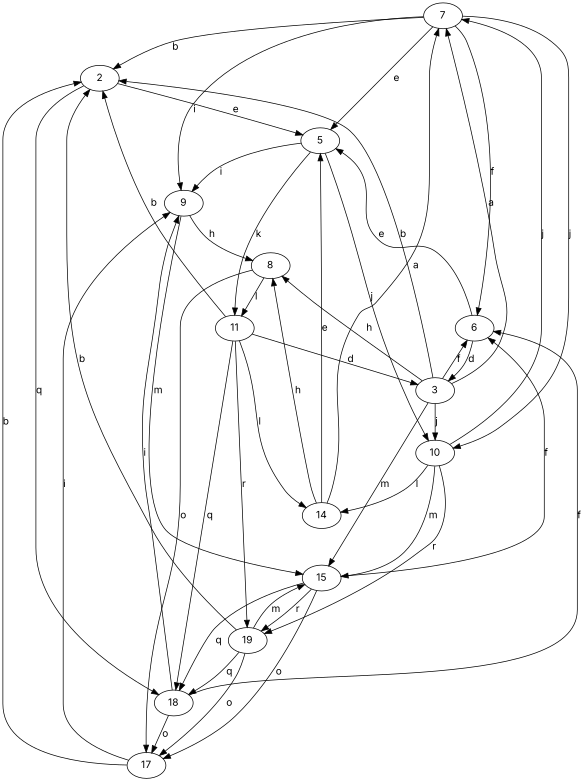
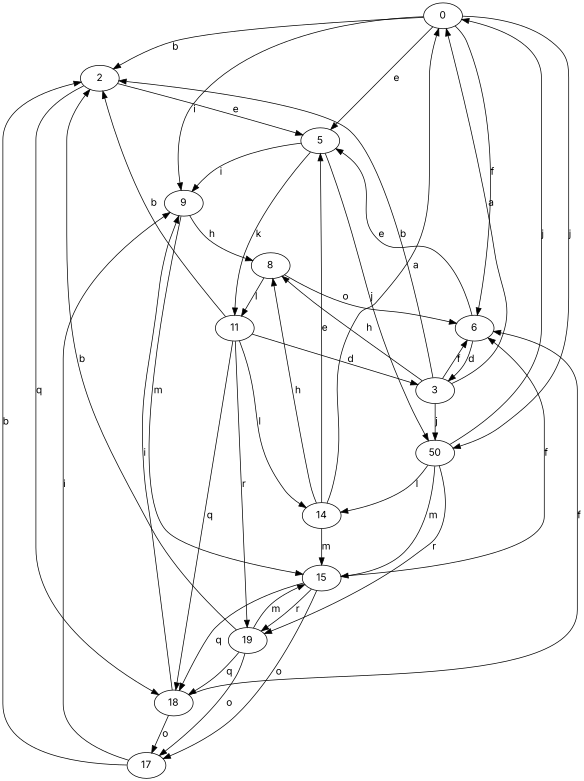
  strict digraph {
    fontname=Inter
    node [fontname=Inter]
    edge [fontname=Inter]
-   0 [label=7]
+   0
    2
    5
    6
    9
-   10
+   10 [label=50]
    18
    11
    3
    8
    15
    14
    19
    17
    0 -> 2 [label=b]
    0 -> 5 [label=e]
    0 -> 6 [label=f]
    0 -> 9 [label=i]
    0 -> 10 [label=j]
    2 -> 5 [label=e]
    2 -> 18 [label=q]
    5 -> 9 [label=i]
    5 -> 10 [label=j]
    5 -> 11 [label=k]
    6 -> 5 [label=e]
    6 -> 3 [label=d]
    9 -> 8 [label=h]
    9 -> 15 [label=m]
    10 -> 0 [label=j]
    10 -> 15 [label=m]
    10 -> 14 [label=l]
    10 -> 19 [label=r]
    18 -> 6 [label=f]
    18 -> 9 [label=i]
    18 -> 17 [label=o]
    11 -> 2 [label=b]
    11 -> 18 [label=q]
    11 -> 3 [label=d]
    11 -> 14 [label=l]
    11 -> 19 [label=r]
    3 -> 0 [label=a]
    3 -> 2 [label=b]
    3 -> 6 [label=f]
    3 -> 10 [label=j]
    3 -> 8 [label=h]
-   3 -> 15 [label=m]
+   14 -> 15 [label=m]
    8 -> 11 [label=l]
-   8 -> 17 [label=o]
+   8 -> 6 [label=o]
    15 -> 6 [label=f]
    15 -> 18 [label=q]
    15 -> 19 [label=r]
    15 -> 17 [label=o]
    14 -> 0 [label=a]
    14 -> 5 [label=e]
    14 -> 8 [label=h]
    19 -> 2 [label=b]
    19 -> 18 [label=q]
    19 -> 15 [label=m]
    19 -> 17 [label=o]
    17 -> 2 [label=b]
    17 -> 9 [label=i]
  }
